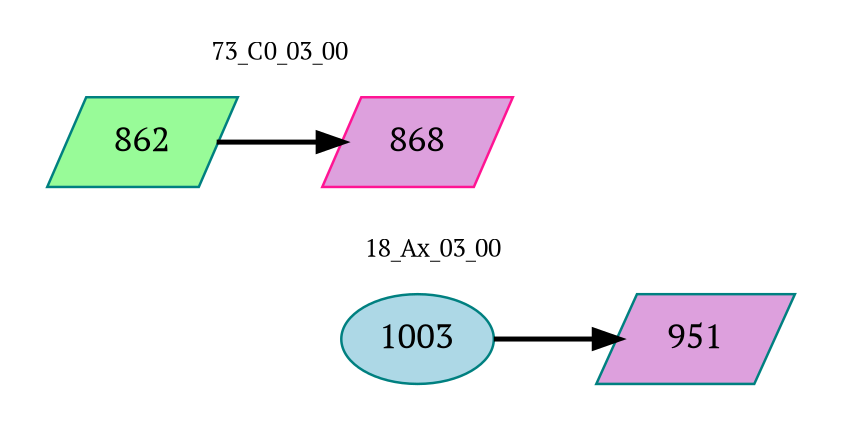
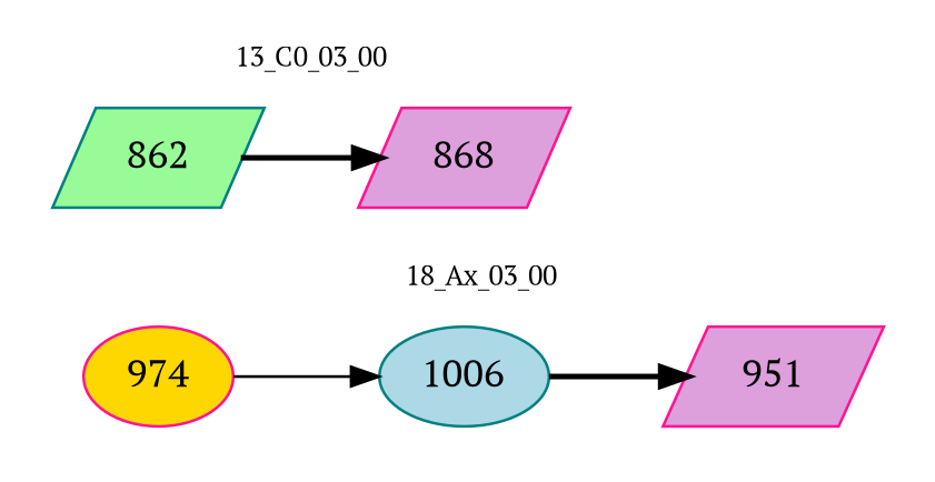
  digraph {
    fontname="PT Serif"
    rankdir=LR
    node [color=deeppink fillcolor=plum fontname="PT Serif" shape=parallelogram style=filled]
    edge [color=black fontname="PT Serif" style=bold]
-   n2 [color=teal label=951]
-   n3 [color=teal fillcolor=lightblue label=1003 shape=ellipse]
+   n1 [fillcolor=gold label=974 shape=ellipse]
+   n2 [label=951]
+   n3 [color=teal fillcolor=lightblue label=1006 shape=ellipse]
    n4 [color=teal fillcolor=palegreen label=862]
    n5 [label=868]
    subgraph cluster_1 {
      color=white
      fontsize=10
      label="18_Ax_03_00"
+     n1
      n2
      n3
    }
    subgraph cluster_2 {
      color=white
      fontsize=10
-     label="73_C0_03_00"
+     label="13_C0_03_00"
      n4
      n5
    }
+   n1 -> n3 [style=solid]
    n3 -> n2
    n4 -> n5
  }
